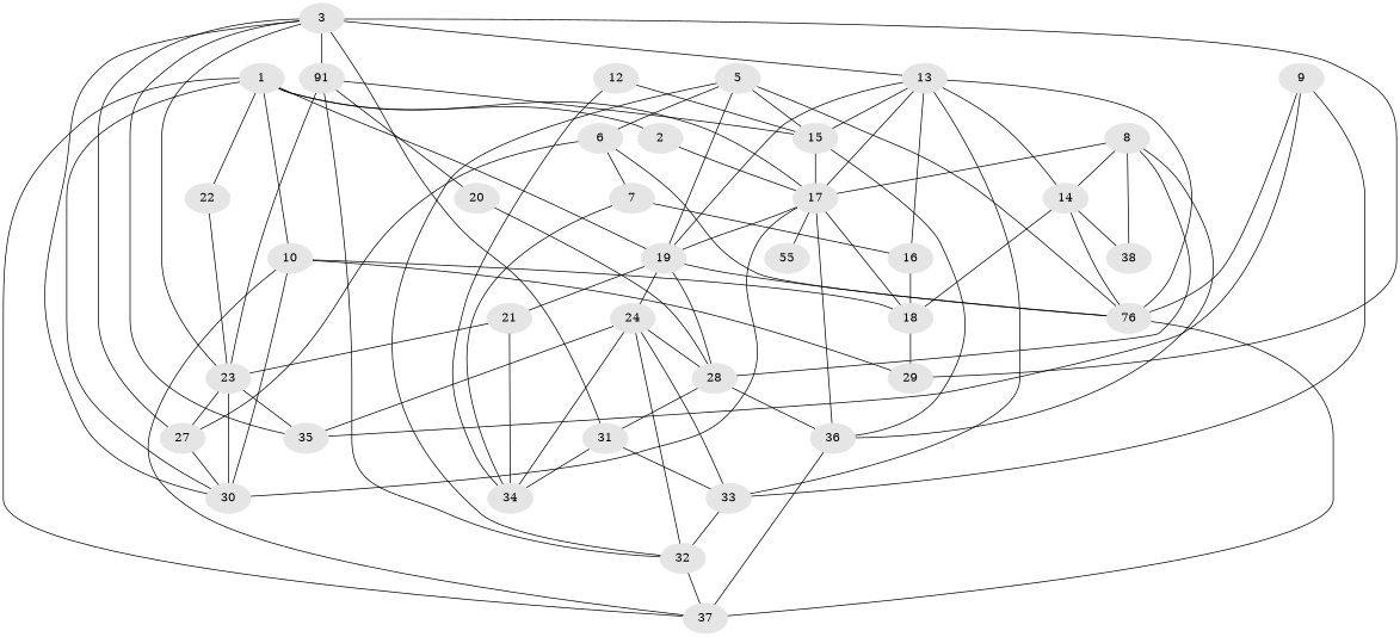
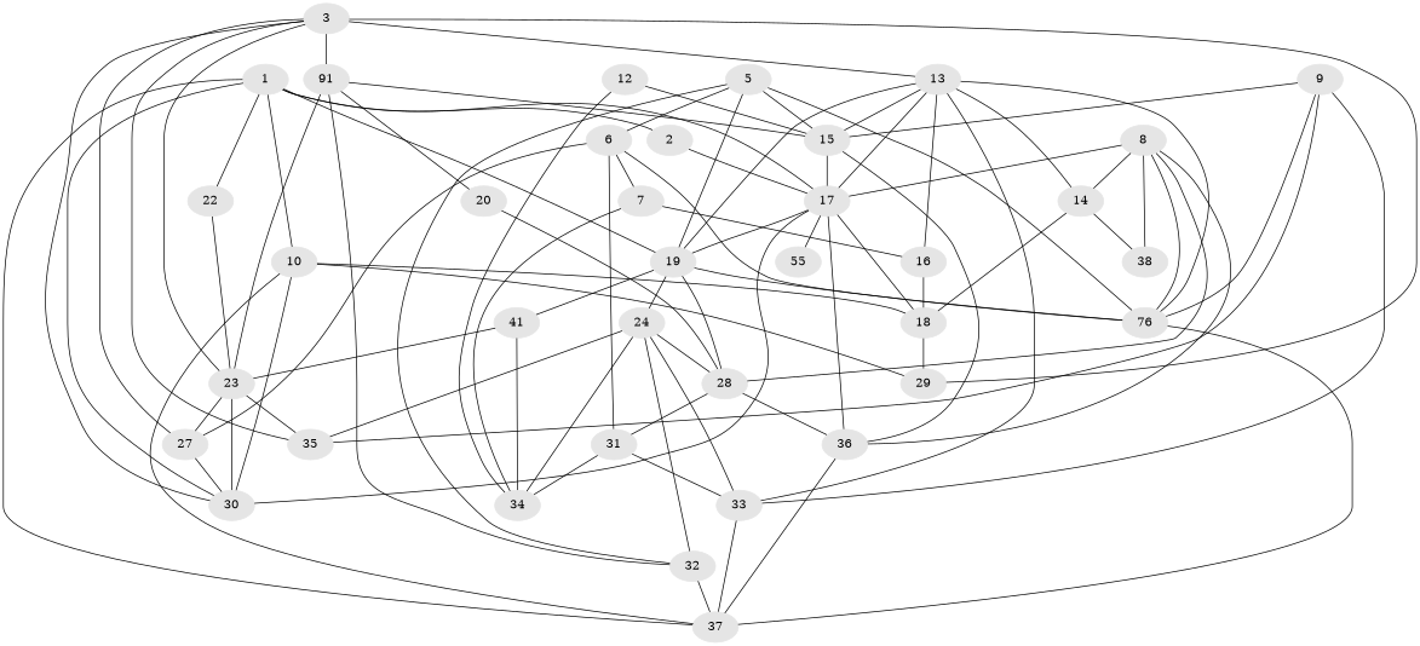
  graph {
    node [color=gray90 style=filled]
    edge [weight=1.0]
    1
    2
    10
    17
    19
    22
    30
    37
    29
    18
    36
    n12 [label=55]
    n13 [label=76]
    28
-   21
+   21 [label=41]
    24
    23
    3
    n19 [label=91]
    13
    27
    31
    35
    15
    32
    20
    16
    14
    33
    34
    5
    6
    7
    8
    38
    9
    12
    1 -- 2
    1 -- 10
    1 -- 17
    1 -- 19
    1 -- 22
    1 -- 30
    1 -- 37
    2 -- 17
    10 -- 30
    10 -- 37
    10 -- 29
    10 -- 18
    17 -- 19
    17 -- 30 [weight=2.0]
    17 -- 18
    17 -- 36
    17 -- n12 [weight=3.0]
    19 -- n13
    19 -- 28
    19 -- 21
    19 -- 24
    22 -- 23
    18 -- 29
    36 -- 37
    n13 -- 37
    28 -- 36
    28 -- 31
    21 -- 23
    21 -- 34
    24 -- 28
    24 -- 35
    24 -- 32
    24 -- 33
    24 -- 34
    23 -- 30
    23 -- 27
    23 -- 35
    3 -- 30
    3 -- 29 [weight=2.0]
    3 -- 23
    3 -- n19 [weight=2.0]
    3 -- 13
    3 -- 27
-   3 -- 31
+   6 -- 31
    3 -- 35
    n19 -- 23
    n19 -- 15
    n19 -- 32
    n19 -- 20
    13 -- 17
    13 -- 19
    13 -- n13
    13 -- 15
    13 -- 16 [weight=2.0]
    13 -- 14
    13 -- 33
    27 -- 30
    31 -- 33
    31 -- 34
    15 -- 17
    15 -- 36
    32 -- 37
    20 -- 28
    16 -- 18
    14 -- 18
-   14 -- n13
+   8 -- n13
    14 -- 38
-   33 -- 32
+   33 -- 37
    5 -- 19
    5 -- n13
    5 -- 15
    5 -- 32
    5 -- 6
    6 -- n13
    6 -- 27
    6 -- 7
    7 -- 16
    7 -- 34
    8 -- 17
    8 -- 36
    8 -- 28
    8 -- 14
    8 -- 38
    9 -- n13
    9 -- 35 [weight=2.0]
+   9 -- 15
    9 -- 33
    12 -- 15
    12 -- 34
  }
